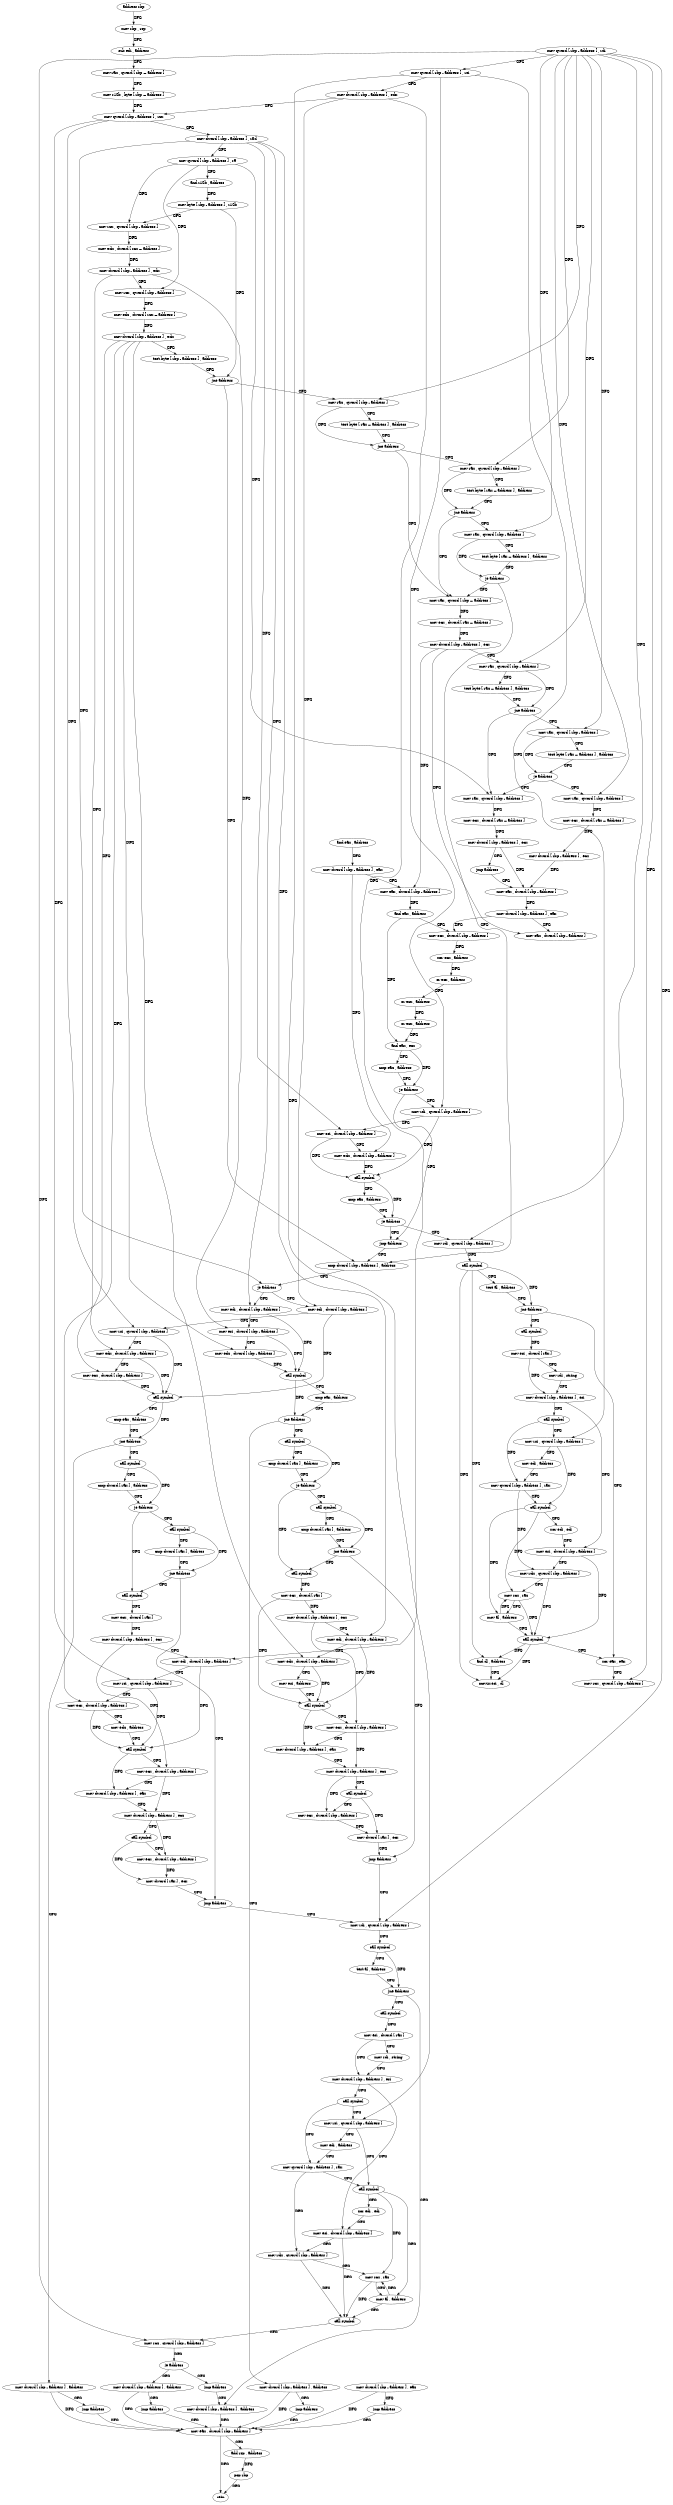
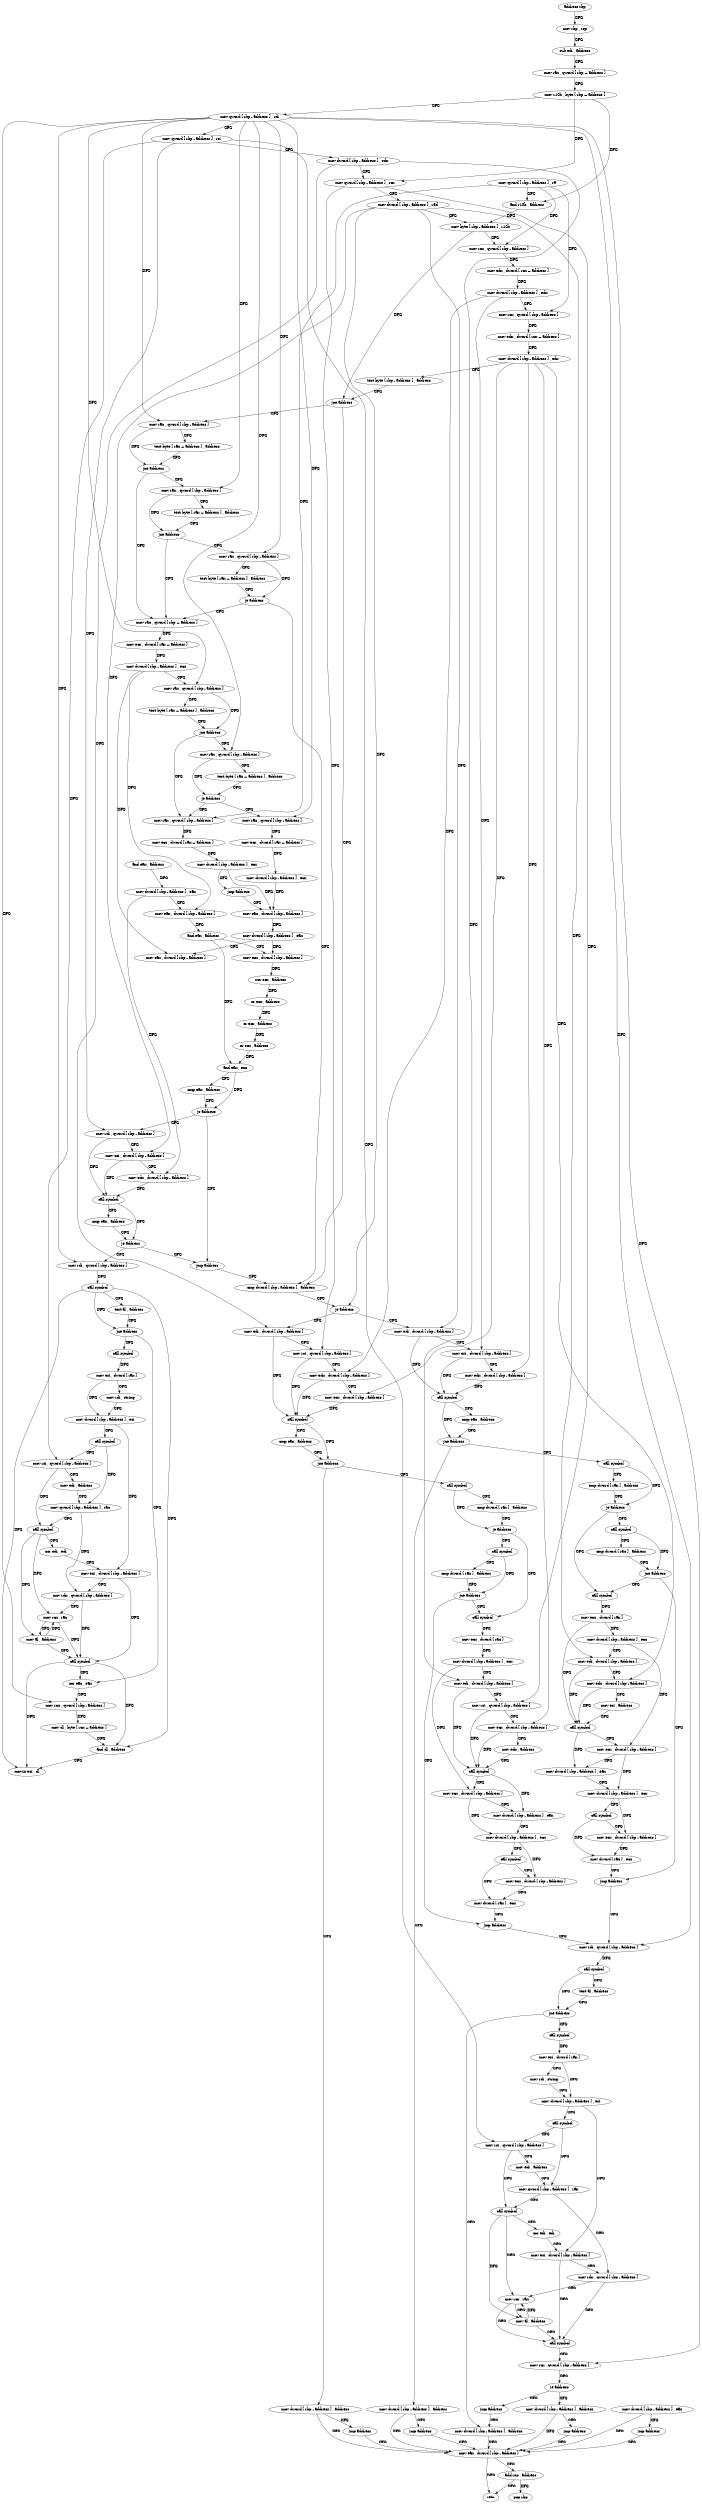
  digraph {
    n1 [label="address rbp"]
    n2 [label="mov rbp , rsp"]
    n3 [label="sub edi , address"]
    n4 [label="mov rax , qword [ rbp + address ]"]
    n5 [label="mov r10b , byte [ rbp + address ]"]
    n6 [label="mov qword [ rbp - address ] , rdi"]
    n7 [label="and r10b , address"]
    n8 [label="mov qword [ rbp - address ] , rcx"]
    n9 [label="mov qword [ rbp - address ] , rsi"]
    n10 [label="mov rax , qword [ rbp - address ]"]
    n11 [label="mov rax , qword [ rbp - address ]"]
    n12 [label="mov rax , qword [ rbp - address ]"]
    n13 [label="mov rax , qword [ rbp - address ]"]
    n14 [label="mov rax , qword [ rbp - address ]"]
    n15 [label="mov rax , qword [ rbp - address ]"]
    n16 [label="mov rdi , qword [ rbp - address ]"]
    n17 [label="mov rdi , qword [ rbp - address ]"]
    n18 [label="mov rcx , qword [ rbp - address ]"]
    n19 [label="mov rcx , qword [ rbp - address ]"]
    n20 [label="mov byte [ rbp - address ] , r10b"]
    n21 [label="mov rcx , qword [ rbp - address ]"]
    n22 [label="jne address"]
    n23 [label="mov dword [ rbp - address ] , edx"]
    n24 [label="mov rdi , qword [ rbp - address ]"]
    n25 [label="mov rsi , qword [ rbp - address ]"]
    n26 [label="mov rsi , qword [ rbp - address ]"]
    n27 [label="test byte [ rax + address ] , address"]
    n28 [label="jne address"]
    n29 [label="test byte [ rax + address ] , address"]
    n30 [label="jne address"]
    n31 [label="test byte [ rax + address ] , address"]
    n32 [label="jne address"]
    n33 [label="test byte [ rax + address ] , address"]
    n34 [label="je address"]
    n35 [label="test byte [ rax + address ] , address"]
    n36 [label="je address"]
    n37 [label="mov ecx , dword [ rax + address ]"]
    n38 [label="call symbol"]
    n39 [label="call symbol"]
    n40 [label="je address"]
+   n41 [label="mov dl , byte [ rcx + address ]"]
    n42 [label="mov edi , dword [ rbp - address ]"]
    n43 [label="mov edi , dword [ rbp - address ]"]
    n44 [label="mov esi , dword [ rbp - address ]"]
    n45 [label="call symbol"]
    n46 [label="mov edi , address"]
    n47 [label="call symbol"]
    n48 [label="mov edi , address"]
    n49 [label="call symbol"]
    n50 [label="mov dword [ rbp - address ] , r8d"]
    n51 [label="mov rsi , qword [ rbp - address ]"]
    n52 [label="mov rsi , qword [ rbp - address ]"]
    n53 [label="call symbol"]
    n54 [label="call symbol"]
    n55 [label="mov qword [ rbp - address ] , r9"]
    n56 [label="je address"]
    n57 [label="mov edi , dword [ rbp - address ]"]
    n58 [label="mov edi , dword [ rbp - address ]"]
    n59 [label="mov edx , dword [ rbp - address ]"]
    n60 [label="mov ecx , dword [ rbp - address ]"]
    n61 [label="mov rcx , qword [ rbp - address ]"]
    n62 [label="mov rax , qword [ rbp - address ]"]
    n63 [label="mov esi , dword [ rbp - address ]"]
    n64 [label="call symbol"]
    n65 [label="mov edx , dword [ rbp - address ]"]
    n66 [label="call symbol"]
    n67 [label="mov edx , dword [ rbp - address ]"]
    n68 [label="mov edx , dword [ rcx + address ]"]
    n69 [label="mov edx , dword [ rcx + address ]"]
    n70 [label="mov ecx , dword [ rax + address ]"]
    n71 [label="cmp dword [ rbp - address ] , address"]
    n72 [label="mov dword [ rbp - address ] , edx"]
    n73 [label="mov ecx , dword [ rbp - address ]"]
    n74 [label="mov edx , dword [ rbp - address ]"]
    n75 [label="mov dword [ rbp - address ] , edx"]
    n76 [label="test byte [ rbp - address ] , address"]
    n77 [label="mov edx , address"]
    n78 [label="mov esi , address"]
    n79 [label="mov rax , qword [ rbp + address ]"]
    n80 [label="cmp eax , address"]
    n81 [label="jne address"]
    n82 [label="cmp eax , address"]
    n83 [label="jne address"]
    n84 [label="mov ecx , dword [ rax + address ]"]
    n85 [label="mov dword [ rbp - address ] , ecx"]
    n86 [label="call symbol"]
    n87 [label="mov dword [ rbp - address ] , address"]
    n88 [label="cmp dword [ rax ] , address"]
    n89 [label="je address"]
    n90 [label="jmp address"]
    n91 [label="mov eax , dword [ rbp - address ]"]
    n92 [label="call symbol"]
    n93 [label="call symbol"]
    n94 [label="add rsp , address"]
    n95 [label=retn]
    n96 [label="call symbol"]
    n97 [label="mov dword [ rbp - address ] , address"]
    n98 [label="cmp dword [ rax ] , address"]
    n99 [label="je address"]
    n100 [label="jmp address"]
    n101 [label="call symbol"]
    n102 [label="call symbol"]
    n103 [label="mov eax , dword [ rbp - address ]"]
    n104 [label="mov eax , dword [ rbp - address ]"]
    n105 [label="and eax , address"]
    n106 [label="mov dword [ rbp - address ] , ecx"]
    n107 [label="mov ecx , dword [ rax ]"]
    n108 [label="cmp dword [ rax ] , address"]
    n109 [label="jne address"]
    n110 [label="mov dword [ rbp - address ] , ecx"]
    n111 [label="jmp address"]
    n112 [label="pop rbp"]
    n113 [label="mov ecx , dword [ rax ]"]
    n114 [label="cmp dword [ rax ] , address"]
    n115 [label="jne address"]
    n116 [label="mov dword [ rbp - address ] , ecx"]
    n117 [label="jmp address"]
    n118 [label="jmp address"]
    n119 [label="mov eax , dword [ rbp - address ]"]
    n120 [label="mov dword [ rbp - address ] , eax"]
    n121 [label="mov ecx , dword [ rbp - address ]"]
    n122 [label="mov dword [ rbp - address ] , ecx"]
    n123 [label="mov ecx , dword [ rbp - address ]"]
    n124 [label="mov dword [ rbp - address ] , eax"]
    n125 [label="mov dword [ rbp - address ] , ecx"]
    n126 [label="call symbol"]
    n127 [label="mov ecx , dword [ rbp - address ]"]
    n128 [label="mov dword [ rax ] , ecx"]
    n129 [label="mov ecx , dword [ rbp - address ]"]
    n130 [label="mov dword [ rbp - address ] , eax"]
    n131 [label="mov dword [ rbp - address ] , ecx"]
    n132 [label="call symbol"]
    n133 [label="mov ecx , dword [ rbp - address ]"]
    n134 [label="mov dword [ rax ] , ecx"]
    n135 [label="xor ecx , address"]
    n136 [label="and eax , address"]
    n137 [label="mov dword [ rbp - address ] , eax"]
    n138 [label="and eax , ecx"]
    n139 [label="cmp eax , address"]
    n140 [label="je address"]
    n141 [label="or ecx , address"]
    n142 [label="or ecx , address"]
    n143 [label="or ecx , address"]
    n144 [label="jmp address"]
    n145 [label="cmp eax , address"]
    n146 [label="je address"]
    n147 [label="test al , address"]
    n148 [label="jne address"]
    n149 [label="mov dword [ rbp - address ] , address"]
    n150 [label="call symbol"]
    n151 [label="mov esi , dword [ rax ]"]
    n152 [label="mov rdi , string"]
    n153 [label="mov dword [ rbp - address ] , esi"]
    n154 [label="test al , address"]
    n155 [label="jne address"]
    n156 [label="and dl , address"]
    n157 [label="movzx esi , dl"]
    n158 [label="call symbol"]
    n159 [label="mov esi , dword [ rbp - address ]"]
    n160 [label="mov qword [ rbp - address ] , rax"]
    n161 [label="mov rdx , qword [ rbp - address ]"]
    n162 [label="call symbol"]
    n163 [label="xor edi , edi"]
    n164 [label="mov rcx , rax"]
    n165 [label="mov al , address"]
    n166 [label="jmp address"]
    n167 [label="mov dword [ rbp - address ] , address"]
    n168 [label="jmp address"]
    n169 [label="xor eax , eax"]
    n170 [label="call symbol"]
    n171 [label="mov esi , dword [ rax ]"]
    n172 [label="mov rdi , string"]
    n173 [label="mov dword [ rbp - address ] , esi"]
    n174 [label="mov dword [ rbp - address ] , eax"]
    n175 [label="jmp address"]
    n176 [label="call symbol"]
    n177 [label="mov esi , dword [ rbp - address ]"]
    n178 [label="mov qword [ rbp - address ] , rax"]
    n179 [label="mov rdx , qword [ rbp - address ]"]
    n180 [label="call symbol"]
    n181 [label="xor edi , edi"]
    n182 [label="mov rcx , rax"]
    n183 [label="mov al , address"]
    n1 -> n2 [label=CFG]
    n2 -> n3 [label=CFG]
    n3 -> n4 [label=CFG]
    n4 -> n5 [label=CFG]
+   n5 -> n6 [label=CFG]
+   n5 -> n7 [label=DFG]
    n5 -> n8 [label=DFG]
    n6 -> n9 [label=CFG]
    n6 -> n10 [label=DFG]
    n6 -> n11 [label=DFG]
    n6 -> n12 [label=DFG]
    n6 -> n13 [label=DFG]
    n6 -> n14 [label=DFG]
    n6 -> n15 [label=DFG]
    n6 -> n16 [label=DFG]
    n6 -> n17 [label=DFG]
    n6 -> n18 [label=DFG]
    n6 -> n19 [label=DFG]
    n7 -> n20 [label=DFG]
    n8 -> n50 [label=CFG]
    n8 -> n51 [label=DFG]
    n8 -> n52 [label=DFG]
    n9 -> n23 [label=CFG]
    n9 -> n24 [label=DFG]
    n9 -> n25 [label=DFG]
    n9 -> n26 [label=DFG]
    n10 -> n27 [label=CFG]
    n10 -> n28 [label=DFG]
    n11 -> n29 [label=CFG]
    n11 -> n30 [label=DFG]
    n12 -> n31 [label=CFG]
    n12 -> n32 [label=DFG]
    n13 -> n33 [label=CFG]
    n13 -> n34 [label=DFG]
    n14 -> n35 [label=CFG]
    n14 -> n36 [label=DFG]
    n15 -> n37 [label=DFG]
    n16 -> n38 [label=DFG]
    n17 -> n39 [label=DFG]
    n18 -> n40 [label=DFG]
+   n19 -> n41 [label=DFG]
    n20 -> n21 [label=CFG]
    n20 -> n22 [label=DFG]
    n21 -> n68 [label=DFG]
    n22 -> n10 [label=CFG]
    n22 -> n71 [label=CFG]
    n23 -> n8 [label=CFG]
    n23 -> n42 [label=DFG]
    n23 -> n43 [label=DFG]
    n24 -> n44 [label=CFG]
    n24 -> n45 [label=DFG]
    n25 -> n46 [label=CFG]
    n25 -> n47 [label=DFG]
    n26 -> n48 [label=CFG]
    n26 -> n49 [label=DFG]
    n27 -> n28 [label=CFG]
    n28 -> n11 [label=CFG]
    n28 -> n79 [label=CFG]
    n29 -> n30 [label=CFG]
    n30 -> n14 [label=CFG]
    n30 -> n79 [label=CFG]
    n31 -> n32 [label=CFG]
    n32 -> n13 [label=CFG]
    n32 -> n62 [label=CFG]
    n33 -> n34 [label=CFG]
    n34 -> n15 [label=CFG]
    n34 -> n62 [label=CFG]
    n35 -> n36 [label=CFG]
    n36 -> n71 [label=CFG]
    n36 -> n79 [label=CFG]
    n37 -> n122 [label=DFG]
    n38 -> n147 [label=CFG]
    n38 -> n148 [label=DFG]
    n39 -> n154 [label=CFG]
    n39 -> n155 [label=DFG]
    n39 -> n156 [label=DFG]
    n39 -> n157 [label=DFG]
    n40 -> n166 [label=CFG]
    n40 -> n167 [label=CFG]
+   n41 -> n156 [label=DFG]
    n42 -> n51 [label=CFG]
    n42 -> n53 [label=DFG]
    n43 -> n52 [label=CFG]
    n43 -> n54 [label=DFG]
    n44 -> n45 [label=DFG]
    n44 -> n67 [label=CFG]
    n45 -> n145 [label=CFG]
    n45 -> n146 [label=DFG]
    n46 -> n160 [label=CFG]
    n47 -> n163 [label=CFG]
    n47 -> n164 [label=DFG]
    n47 -> n165 [label=DFG]
    n48 -> n178 [label=CFG]
    n49 -> n181 [label=CFG]
    n49 -> n182 [label=DFG]
    n49 -> n183 [label=DFG]
    n50 -> n44 [label=DFG]
-   n50 -> n55 [label=CFG]
+   n50 -> n20 [label=CFG]
    n50 -> n56 [label=DFG]
    n50 -> n57 [label=DFG]
    n50 -> n58 [label=DFG]
    n51 -> n53 [label=DFG]
    n51 -> n59 [label=CFG]
    n52 -> n54 [label=DFG]
    n52 -> n60 [label=CFG]
    n53 -> n80 [label=CFG]
    n53 -> n81 [label=DFG]
    n54 -> n123 [label=CFG]
    n54 -> n124 [label=DFG]
    n55 -> n7 [label=CFG]
    n55 -> n21 [label=DFG]
    n55 -> n61 [label=DFG]
    n55 -> n62 [label=DFG]
    n56 -> n42 [label=CFG]
    n56 -> n57 [label=CFG]
    n57 -> n63 [label=CFG]
    n57 -> n64 [label=DFG]
    n58 -> n65 [label=CFG]
    n58 -> n66 [label=DFG]
    n59 -> n53 [label=DFG]
    n59 -> n73 [label=CFG]
    n60 -> n54 [label=DFG]
    n60 -> n77 [label=CFG]
    n61 -> n69 [label=DFG]
    n62 -> n70 [label=DFG]
    n63 -> n64 [label=DFG]
    n63 -> n74 [label=CFG]
    n64 -> n82 [label=CFG]
    n64 -> n83 [label=DFG]
    n65 -> n66 [label=DFG]
    n65 -> n78 [label=CFG]
    n66 -> n129 [label=CFG]
    n66 -> n130 [label=DFG]
    n67 -> n45 [label=DFG]
    n68 -> n72 [label=DFG]
    n69 -> n75 [label=DFG]
    n70 -> n106 [label=DFG]
    n71 -> n56 [label=CFG]
    n72 -> n59 [label=DFG]
    n72 -> n61 [label=CFG]
    n72 -> n63 [label=DFG]
    n73 -> n53 [label=DFG]
    n74 -> n64 [label=DFG]
    n75 -> n60 [label=DFG]
    n75 -> n65 [label=DFG]
    n75 -> n73 [label=DFG]
    n75 -> n74 [label=DFG]
    n75 -> n76 [label=CFG]
    n76 -> n22 [label=CFG]
    n77 -> n54 [label=CFG]
    n78 -> n66 [label=CFG]
    n79 -> n84 [label=DFG]
    n80 -> n81 [label=CFG]
    n81 -> n86 [label=CFG]
    n81 -> n87 [label=CFG]
    n82 -> n83 [label=CFG]
    n83 -> n96 [label=CFG]
    n83 -> n97 [label=CFG]
    n84 -> n85 [label=DFG]
    n85 -> n12 [label=CFG]
    n85 -> n103 [label=DFG]
    n85 -> n104 [label=DFG]
    n86 -> n88 [label=CFG]
    n86 -> n89 [label=DFG]
    n87 -> n90 [label=CFG]
    n87 -> n91 [label=DFG]
    n88 -> n89 [label=CFG]
    n89 -> n92 [label=CFG]
    n89 -> n93 [label=CFG]
    n90 -> n91 [label=CFG]
    n91 -> n94 [label=CFG]
    n91 -> n95 [label=DFG]
    n92 -> n107 [label=DFG]
    n93 -> n108 [label=CFG]
    n93 -> n109 [label=DFG]
    n94 -> n112 [label=DFG]
    n96 -> n98 [label=CFG]
    n96 -> n99 [label=DFG]
    n97 -> n91 [label=DFG]
    n97 -> n100 [label=CFG]
    n98 -> n99 [label=CFG]
    n99 -> n101 [label=CFG]
    n99 -> n102 [label=CFG]
    n100 -> n91 [label=CFG]
    n101 -> n113 [label=DFG]
    n102 -> n114 [label=CFG]
    n102 -> n115 [label=DFG]
    n104 -> n105 [label=DFG]
    n105 -> n121 [label=CFG]
    n105 -> n138 [label=DFG]
    n106 -> n118 [label=CFG]
    n106 -> n119 [label=DFG]
    n107 -> n110 [label=DFG]
    n108 -> n109 [label=CFG]
    n109 -> n92 [label=CFG]
    n109 -> n111 [label=CFG]
    n110 -> n43 [label=CFG]
    n110 -> n123 [label=DFG]
    n111 -> n16 [label=CFG]
-   n112 -> n95 [label=CFG]
+   n94 -> n95 [label=CFG]
    n113 -> n66 [label=DFG]
    n113 -> n116 [label=DFG]
    n114 -> n115 [label=CFG]
    n115 -> n101 [label=CFG]
    n115 -> n117 [label=CFG]
    n116 -> n58 [label=CFG]
    n116 -> n129 [label=DFG]
    n117 -> n16 [label=CFG]
    n118 -> n119 [label=CFG]
    n119 -> n120 [label=DFG]
    n120 -> n103 [label=CFG]
    n120 -> n121 [label=DFG]
    n121 -> n135 [label=DFG]
    n122 -> n119 [label=DFG]
    n123 -> n124 [label=CFG]
    n123 -> n125 [label=DFG]
    n124 -> n125 [label=CFG]
    n125 -> n126 [label=CFG]
    n125 -> n127 [label=DFG]
    n126 -> n127 [label=CFG]
    n126 -> n128 [label=DFG]
    n127 -> n128 [label=DFG]
    n128 -> n111 [label=CFG]
    n129 -> n130 [label=CFG]
    n129 -> n131 [label=DFG]
    n130 -> n131 [label=CFG]
    n131 -> n132 [label=CFG]
    n131 -> n133 [label=DFG]
    n132 -> n133 [label=CFG]
    n132 -> n134 [label=DFG]
    n133 -> n134 [label=DFG]
    n134 -> n117 [label=CFG]
    n135 -> n141 [label=DFG]
    n136 -> n137 [label=DFG]
    n137 -> n67 [label=DFG]
    n137 -> n104 [label=CFG]
    n138 -> n139 [label=CFG]
    n138 -> n140 [label=DFG]
    n139 -> n140 [label=CFG]
    n140 -> n24 [label=CFG]
    n140 -> n144 [label=CFG]
    n141 -> n142 [label=DFG]
    n142 -> n143 [label=DFG]
    n143 -> n138 [label=DFG]
    n144 -> n71 [label=CFG]
    n145 -> n146 [label=CFG]
    n146 -> n17 [label=CFG]
    n146 -> n144 [label=CFG]
    n147 -> n148 [label=CFG]
    n148 -> n149 [label=CFG]
    n148 -> n150 [label=CFG]
    n149 -> n91 [label=DFG]
    n150 -> n151 [label=DFG]
    n151 -> n152 [label=CFG]
    n151 -> n153 [label=DFG]
    n152 -> n153 [label=CFG]
    n153 -> n158 [label=CFG]
    n153 -> n159 [label=DFG]
    n154 -> n155 [label=CFG]
    n155 -> n169 [label=CFG]
    n155 -> n170 [label=CFG]
    n156 -> n157 [label=CFG]
    n158 -> n25 [label=CFG]
    n158 -> n160 [label=DFG]
    n159 -> n161 [label=CFG]
    n159 -> n162 [label=DFG]
    n160 -> n47 [label=CFG]
    n160 -> n161 [label=DFG]
    n161 -> n162 [label=DFG]
    n161 -> n164 [label=CFG]
    n162 -> n18 [label=CFG]
    n163 -> n159 [label=CFG]
    n164 -> n162 [label=DFG]
    n164 -> n165 [label=CFG]
    n165 -> n162 [label=CFG]
    n165 -> n164 [label=DFG]
    n166 -> n149 [label=CFG]
    n167 -> n91 [label=DFG]
    n167 -> n168 [label=CFG]
    n168 -> n91 [label=CFG]
    n169 -> n19 [label=CFG]
    n170 -> n171 [label=DFG]
    n171 -> n172 [label=CFG]
    n171 -> n173 [label=DFG]
    n172 -> n173 [label=CFG]
    n173 -> n176 [label=CFG]
    n173 -> n177 [label=DFG]
    n174 -> n91 [label=DFG]
    n174 -> n175 [label=CFG]
    n175 -> n91 [label=CFG]
    n176 -> n26 [label=CFG]
    n176 -> n178 [label=DFG]
    n177 -> n179 [label=CFG]
    n177 -> n180 [label=DFG]
    n178 -> n49 [label=CFG]
    n178 -> n179 [label=DFG]
    n179 -> n180 [label=DFG]
    n179 -> n182 [label=CFG]
    n180 -> n156 [label=DFG]
    n180 -> n157 [label=DFG]
    n180 -> n169 [label=CFG]
    n181 -> n177 [label=CFG]
    n182 -> n180 [label=DFG]
    n182 -> n183 [label=CFG]
    n183 -> n180 [label=CFG]
    n183 -> n182 [label=DFG]
  }
